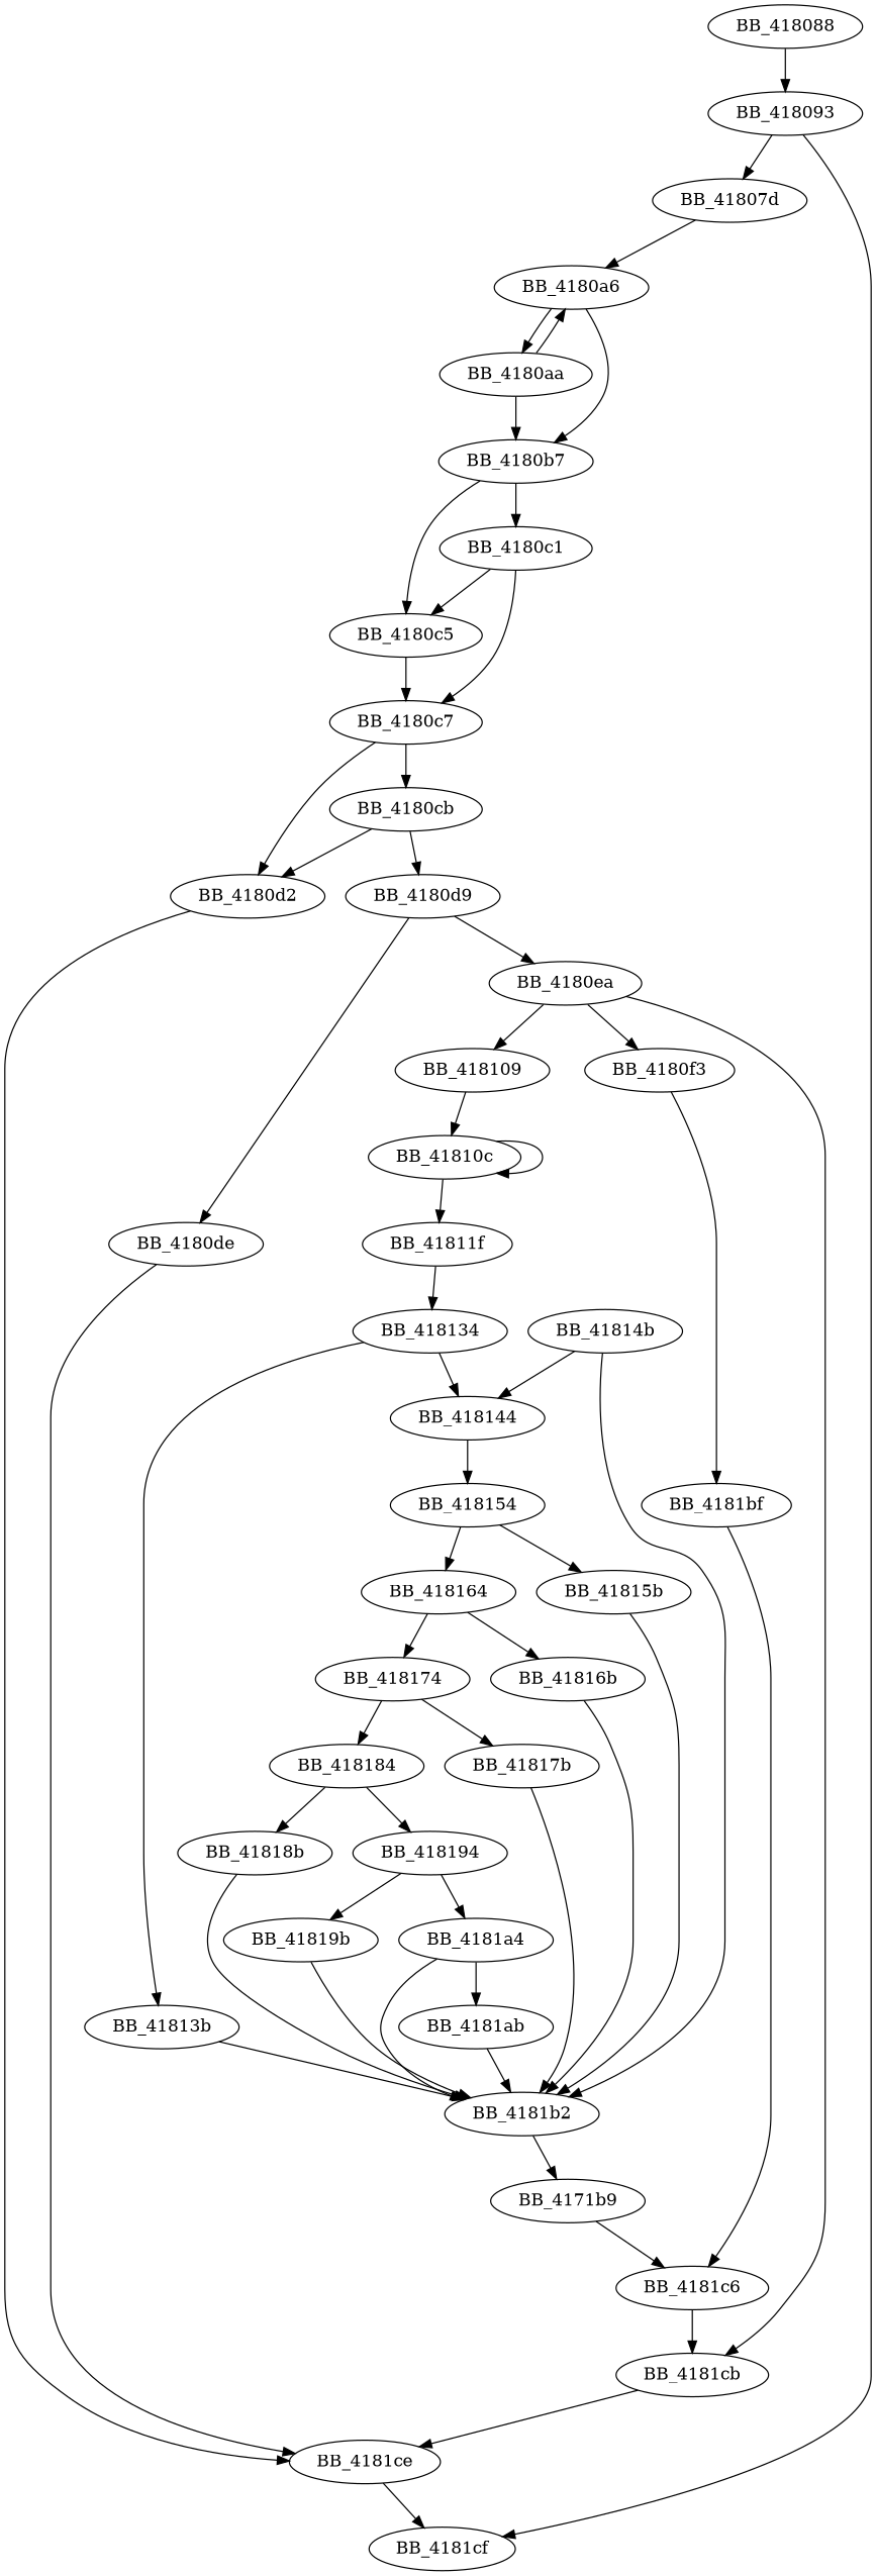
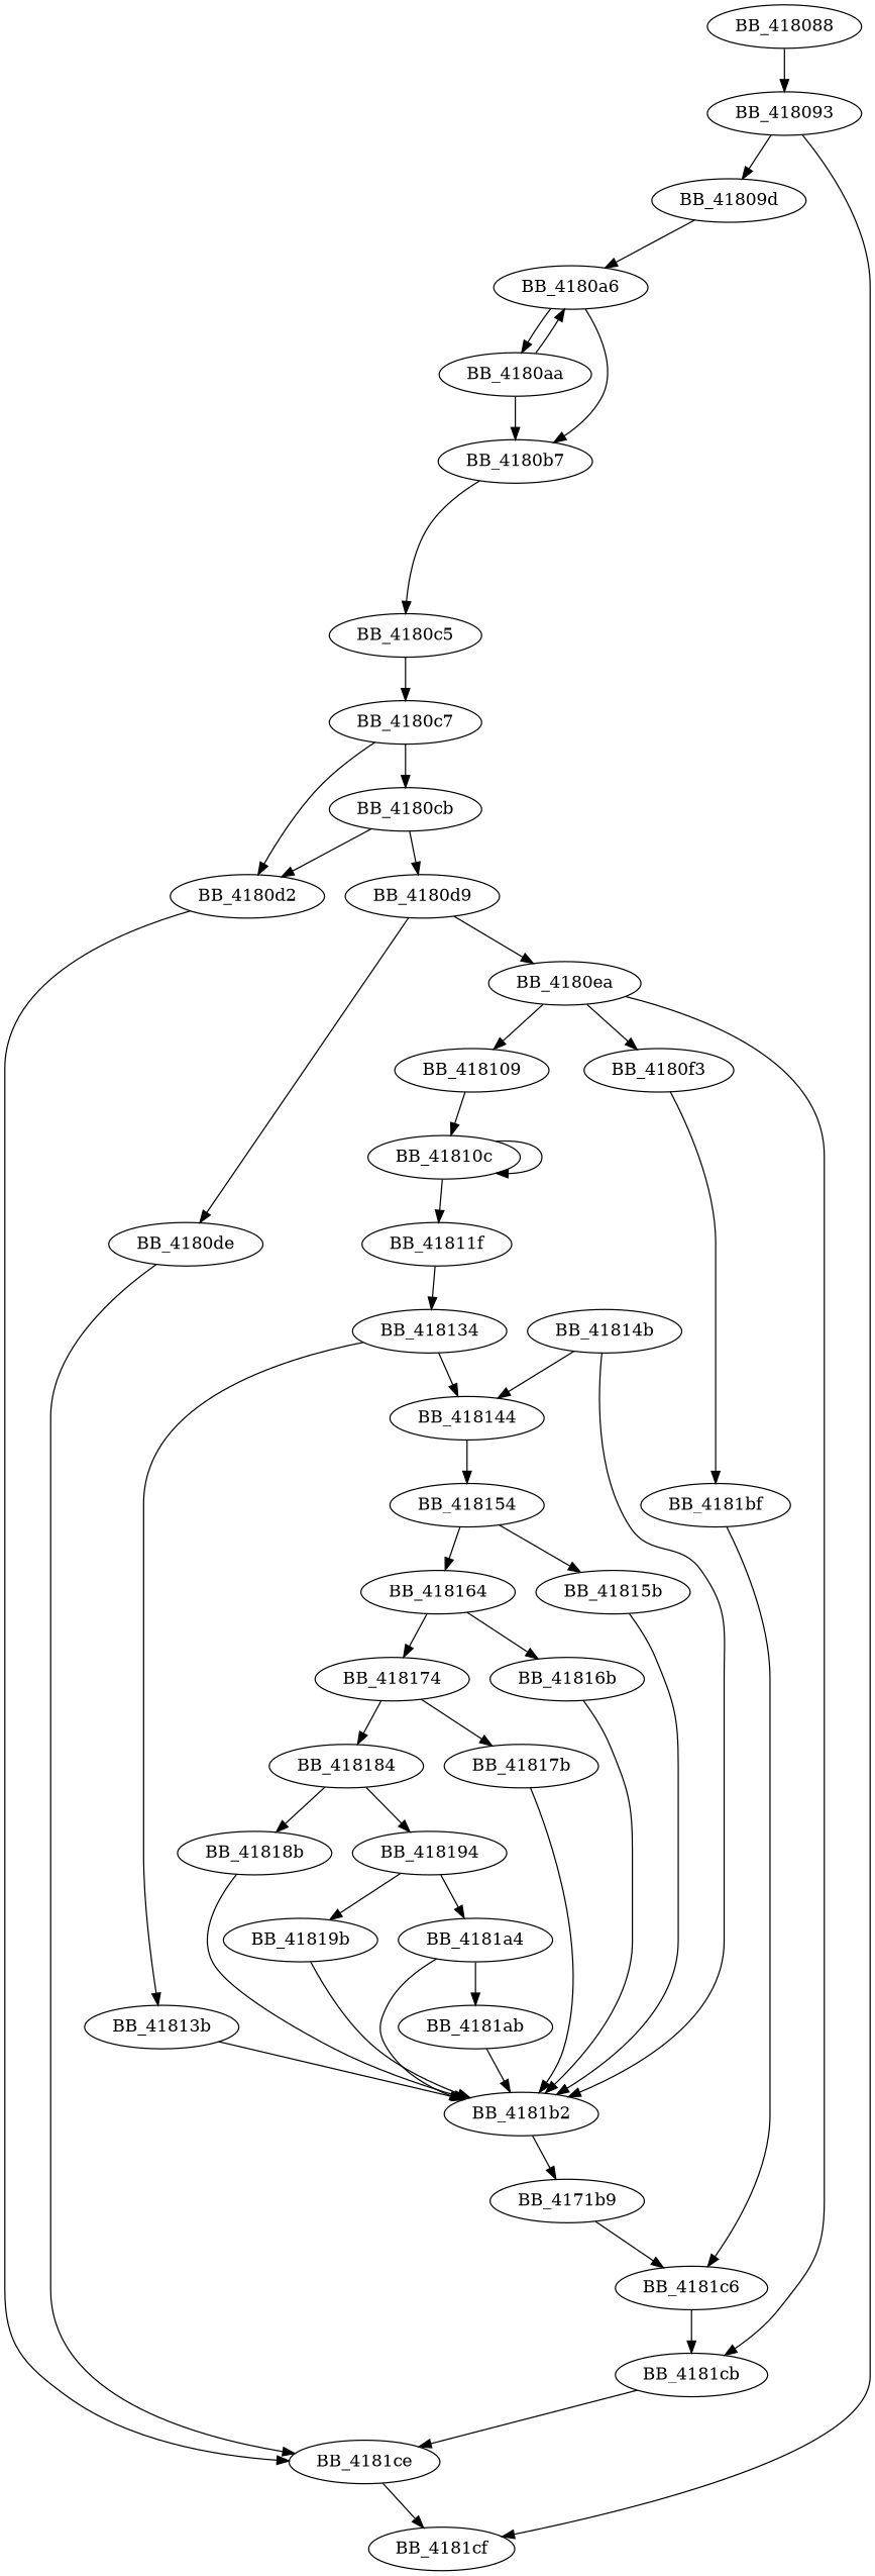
  digraph {
    BB_418088
    BB_418093
-   BB_41809d [label=BB_41807d]
+   BB_41809d
    BB_4181cf
    BB_4180a6
    BB_4180aa
    BB_4180b7
-   BB_4180c1
    BB_4180c5
    BB_4180c7
    BB_4180cb
    BB_4180d2
    BB_4180d9
    BB_4181ce
    BB_4180de
    BB_4180ea
    BB_4180f3
    BB_4181cb
    BB_418109
    BB_4181bf
    BB_41810c
    BB_4181c6
    BB_41811f
    BB_418134
    BB_41813b
    BB_418144
    n27 [label=BB_4171b9]
    BB_4181b2
    BB_418154
    BB_41814b
    BB_41815b
    BB_418164
    BB_41816b
    BB_418174
    BB_41817b
    BB_418184
    BB_41818b
    BB_418194
    BB_41819b
    BB_4181a4
    BB_4181ab
    BB_418088 -> BB_418093
    BB_418093 -> BB_41809d
    BB_418093 -> BB_4181cf
    BB_41809d -> BB_4180a6
    BB_4180a6 -> BB_4180aa
    BB_4180a6 -> BB_4180b7
    BB_4180aa -> BB_4180a6
    BB_4180aa -> BB_4180b7
-   BB_4180b7 -> BB_4180c1
    BB_4180b7 -> BB_4180c5
-   BB_4180c1 -> BB_4180c5
-   BB_4180c1 -> BB_4180c7
    BB_4180c5 -> BB_4180c7
    BB_4180c7 -> BB_4180cb
    BB_4180c7 -> BB_4180d2
    BB_4180cb -> BB_4180d2
    BB_4180cb -> BB_4180d9
    BB_4180d2 -> BB_4181ce
    BB_4180d9 -> BB_4180de
    BB_4180d9 -> BB_4180ea
    BB_4181ce -> BB_4181cf
    BB_4180de -> BB_4181ce
    BB_4180ea -> BB_4180f3
    BB_4180ea -> BB_4181cb
    BB_4180ea -> BB_418109
    BB_4180f3 -> BB_4181bf
    BB_4181cb -> BB_4181ce
    BB_418109 -> BB_41810c
    BB_4181bf -> BB_4181c6
    BB_41810c -> BB_41810c
    BB_41810c -> BB_41811f
    BB_4181c6 -> BB_4181cb
    BB_41811f -> BB_418134
    BB_418134 -> BB_41813b
    BB_418134 -> BB_418144
    BB_41813b -> BB_4181b2
    BB_418144 -> BB_418154
    n27 -> BB_4181c6
    BB_4181b2 -> n27
    BB_418154 -> BB_41815b
    BB_418154 -> BB_418164
    BB_41814b -> BB_418144
    BB_41814b -> BB_4181b2
    BB_41815b -> BB_4181b2
    BB_418164 -> BB_41816b
    BB_418164 -> BB_418174
    BB_41816b -> BB_4181b2
    BB_418174 -> BB_41817b
    BB_418174 -> BB_418184
    BB_41817b -> BB_4181b2
    BB_418184 -> BB_41818b
    BB_418184 -> BB_418194
    BB_41818b -> BB_4181b2
    BB_418194 -> BB_41819b
    BB_418194 -> BB_4181a4
    BB_41819b -> BB_4181b2
    BB_4181a4 -> BB_4181b2
    BB_4181a4 -> BB_4181ab
    BB_4181ab -> BB_4181b2
  }
